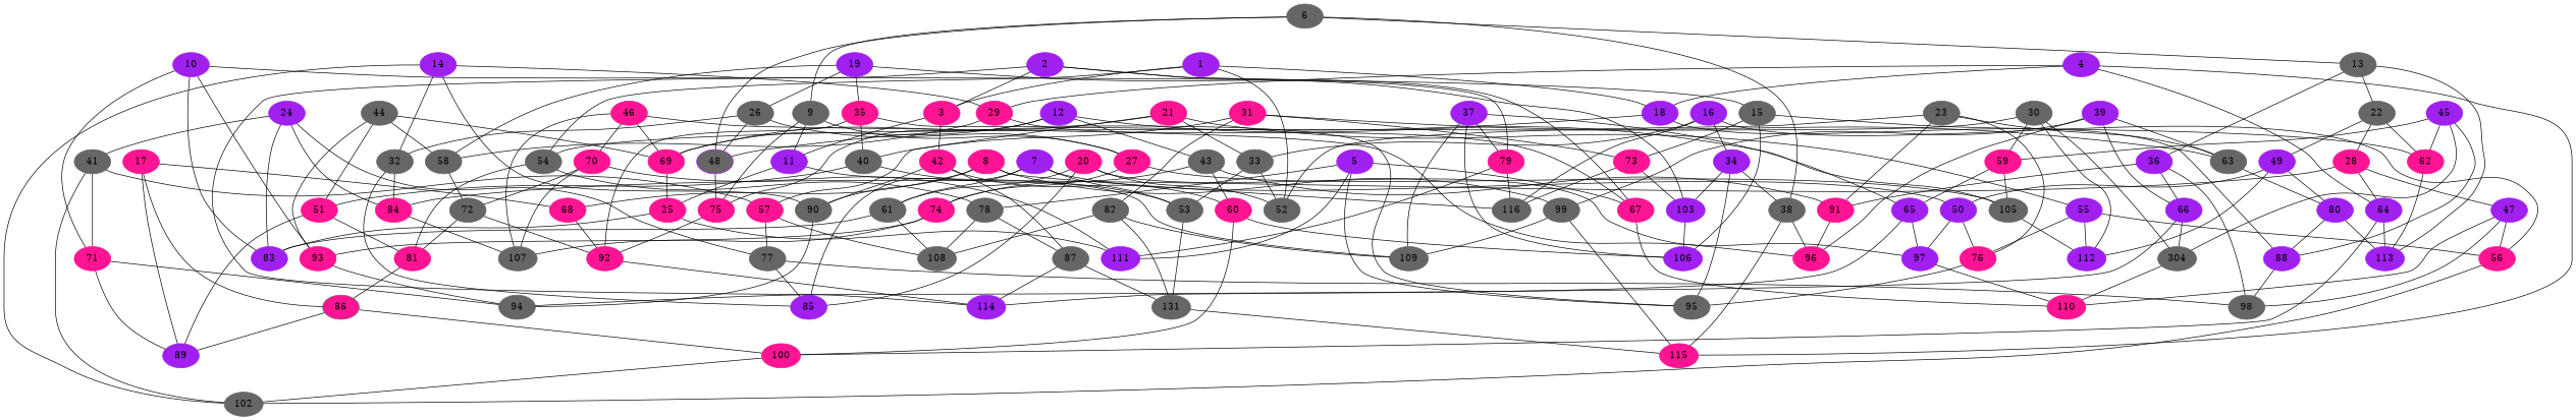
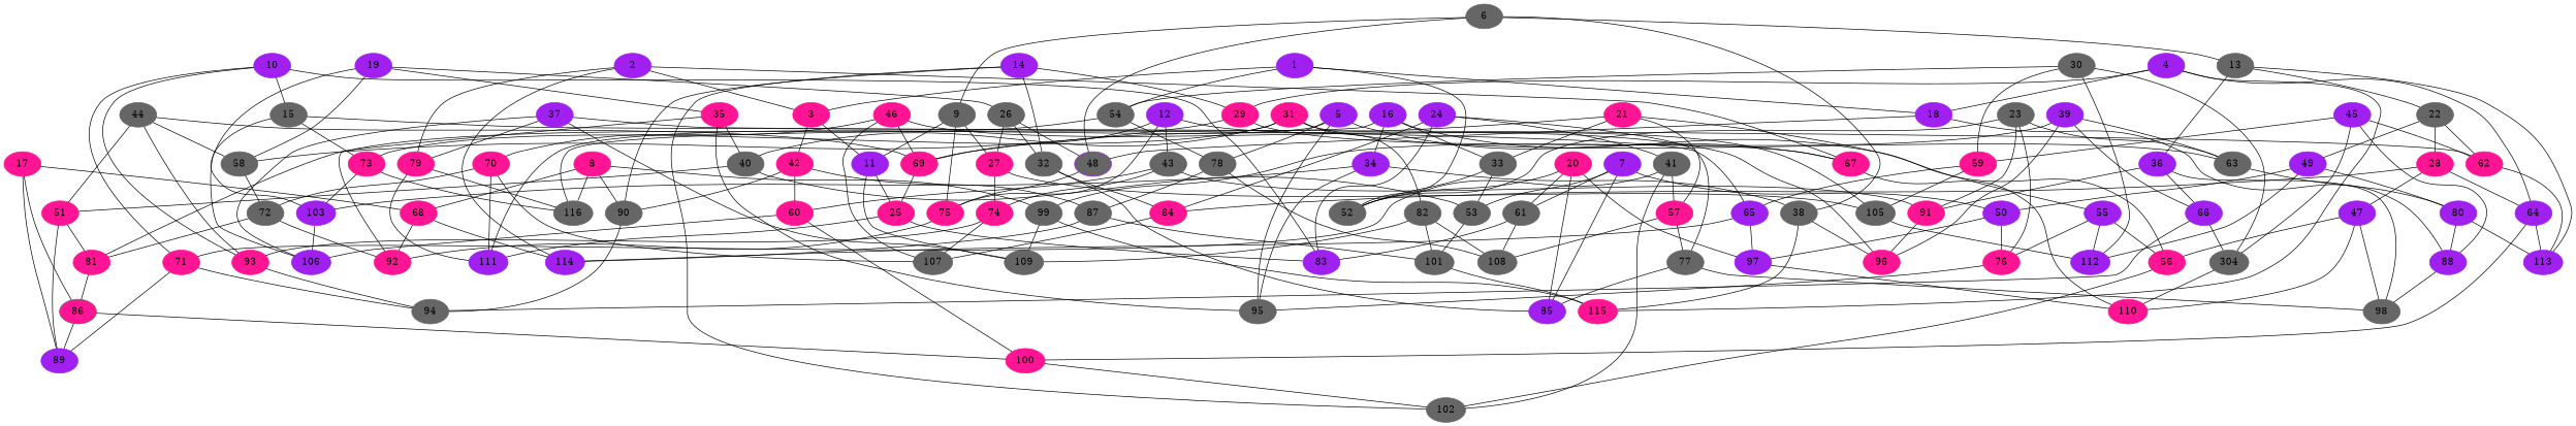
  graph {
    fontname="DejaVu Serif"
    node [color=gray40 fontname="DejaVu Serif" style=filled]
    edge [fontname="DejaVu Serif"]
    1 [color=purple]
    3 [color=deeppink]
    18 [color=purple]
    52
    54
    11 [color=purple]
    42 [color=deeppink]
    48 [color=purple fillcolor=gray40]
    88 [color=purple]
    78
    81 [color=deeppink]
    2 [color=purple]
    67 [color=deeppink]
    79 [color=deeppink]
    114 [color=purple]
    110 [color=deeppink]
    111 [color=purple]
    116
    25 [color=deeppink]
    109
    90
    60 [color=deeppink]
    87
    4 [color=purple]
    29 [color=deeppink]
    64 [color=purple]
    115 [color=deeppink]
    58
    113 [color=purple]
    100 [color=deeppink]
    5 [color=purple]
    95
    108
    6
    9
    13
    38
    27 [color=deeppink]
    75 [color=deeppink]
    22
    36 [color=purple]
    96 [color=deeppink]
    7 [color=purple]
    50 [color=purple]
    53
    61
    85 [color=purple]
    97 [color=purple]
    76 [color=deeppink]
-   101 [label=131]
+   101
    83 [color=purple]
    8 [color=deeppink]
    68 [color=deeppink]
    99
    92 [color=deeppink]
    94
    105
    74 [color=deeppink]
    10 [color=purple]
    15
    71 [color=deeppink]
    93 [color=deeppink]
    62 [color=deeppink]
    73 [color=deeppink]
    106 [color=purple]
    89 [color=purple]
    12 [color=purple]
    43
    69 [color=deeppink]
    91 [color=deeppink]
    112 [color=purple]
    28 [color=deeppink]
    49 [color=purple]
    66 [color=purple]
    98
    14 [color=purple]
    32
    102
    84 [color=deeppink]
    103 [color=purple]
    16 [color=purple]
    33
    34 [color=purple]
    56 [color=deeppink]
    17 [color=deeppink]
    86 [fillcolor=deeppink]
    19 [color=purple]
    26
    35 [color=deeppink]
    40
    72
    20 [color=deeppink]
    21 [color=deeppink]
    55 [color=purple]
    57 [color=deeppink]
    77
    47 [color=purple]
    80 [color=purple]
    23
    63
    24 [color=purple]
    41
    107
    30
    59 [color=deeppink]
    n106 [label=304]
    65 [color=purple]
    31 [color=deeppink]
    82
    51 [color=deeppink]
    37 [color=purple]
    39 [color=purple]
    44
    45 [color=purple]
    46 [color=deeppink]
    70 [color=deeppink]
    1 -- 3
    1 -- 18
    1 -- 52
    1 -- 54
    3 -- 11
    3 -- 42
    18 -- 48
    18 -- 88
    54 -- 78
    54 -- 81
    11 -- 25
    11 -- 109
    42 -- 90
    42 -- 60
    42 -- 87
    48 -- 75
    88 -- 98
    78 -- 87
    78 -- 108
    81 -- 86
    2 -- 3
    2 -- 67
    2 -- 79
    2 -- 114
    67 -- 110
    79 -- 111
    79 -- 116
    25 -- 111
    25 -- 83
    90 -- 94
    60 -- 100
    60 -- 106
    87 -- 114
    87 -- 101
    4 -- 18
    4 -- 29
    4 -- 64
    4 -- 115
    29 -- 67
    29 -- 58
    64 -- 113
    64 -- 100
    58 -- 72
    100 -- 102
    5 -- 78
    5 -- 67
    5 -- 111
    5 -- 95
    6 -- 48
    6 -- 9
    6 -- 13
    6 -- 38
    9 -- 11
    9 -- 27
    9 -- 75
    13 -- 113
    13 -- 22
    13 -- 36
    38 -- 115
    38 -- 96
    27 -- 105
    27 -- 74
    75 -- 92
    22 -- 62
    22 -- 28
    22 -- 49
    36 -- 91
    36 -- 66
    36 -- 98
    7 -- 50
    7 -- 53
    7 -- 61
    7 -- 85
    50 -- 97
    50 -- 76
    53 -- 101
    61 -- 108
    61 -- 83
    97 -- 110
    76 -- 95
    101 -- 115
    8 -- 116
    8 -- 90
    8 -- 68
    8 -- 99
-   92 -- 114
+   68 -- 114
    68 -- 92
    99 -- 109
    99 -- 115
    105 -- 112
    74 -- 93
    74 -- 107
    10 -- 83
    10 -- 15
    10 -- 71
    10 -- 93
    15 -- 62
    15 -- 73
    15 -- 106
    71 -- 94
    71 -- 89
    93 -- 94
    62 -- 113
    73 -- 116
    73 -- 103
    12 -- 75
    12 -- 105
    12 -- 43
    12 -- 69
    43 -- 60
    43 -- 74
    43 -- 91
    69 -- 25
    91 -- 96
    28 -- 64
    28 -- 84
    28 -- 47
    49 -- 50
    49 -- 112
    49 -- 80
    66 -- 94
    66 -- n106
    14 -- 90
    14 -- 29
    14 -- 32
    14 -- 102
    32 -- 85
    32 -- 84
    84 -- 107
    103 -- 106
    16 -- 116
    16 -- 33
    16 -- 34
    16 -- 56
    33 -- 52
    33 -- 53
    34 -- 95
    34 -- 38
    34 -- 103
    56 -- 102
    17 -- 68
    17 -- 89
    17 -- 86
    86 -- 100
    86 -- 89
    19 -- 58
    19 -- 103
    19 -- 26
    19 -- 35
    26 -- 48
    26 -- 27
    26 -- 32
    35 -- 95
    35 -- 92
    35 -- 40
    40 -- 53
    40 -- 51
    72 -- 81
    72 -- 92
    20 -- 52
    20 -- 61
    20 -- 85
    20 -- 97
    21 -- 69
    21 -- 33
    21 -- 55
    21 -- 57
    55 -- 76
    55 -- 112
    55 -- 56
    57 -- 108
    57 -- 77
    77 -- 85
    77 -- 98
    47 -- 110
    47 -- 98
    47 -- 56
    80 -- 88
    80 -- 113
    23 -- 52
    23 -- 76
    23 -- 91
    23 -- 63
    63 -- 80
    24 -- 83
    24 -- 84
    24 -- 77
    24 -- 41
    41 -- 71
    41 -- 102
    41 -- 57
    30 -- 54
    30 -- 112
    30 -- 59
    30 -- n106
    59 -- 105
    59 -- 65
    n106 -- 110
    65 -- 114
    65 -- 97
    31 -- 73
    31 -- 40
    31 -- 63
    31 -- 82
    82 -- 109
    82 -- 108
    82 -- 101
    51 -- 81
    51 -- 89
    37 -- 79
    37 -- 109
    37 -- 106
    37 -- 65
    39 -- 96
    39 -- 99
    39 -- 66
    39 -- 63
    44 -- 58
    44 -- 93
    44 -- 69
    44 -- 51
    45 -- 88
    45 -- 62
    45 -- 59
    45 -- n106
    46 -- 96
    46 -- 69
    46 -- 107
    46 -- 70
    70 -- 111
    70 -- 72
    70 -- 107
  }
